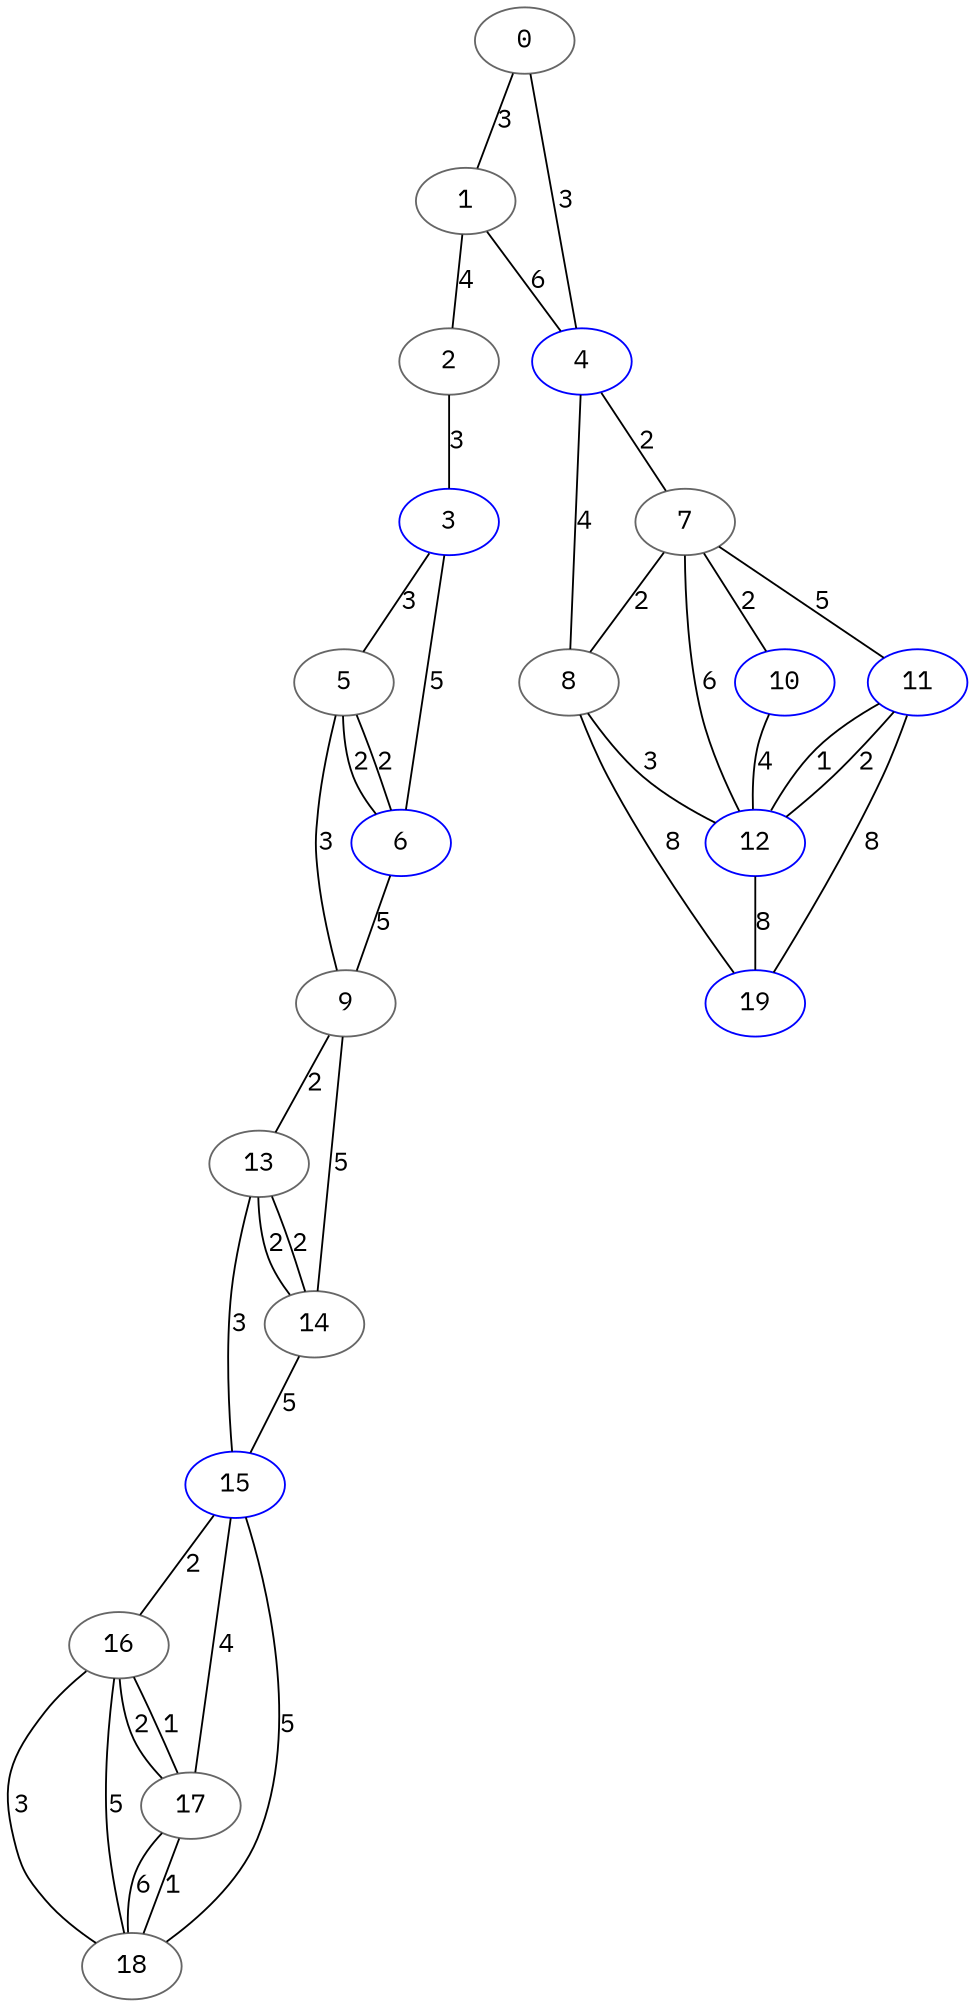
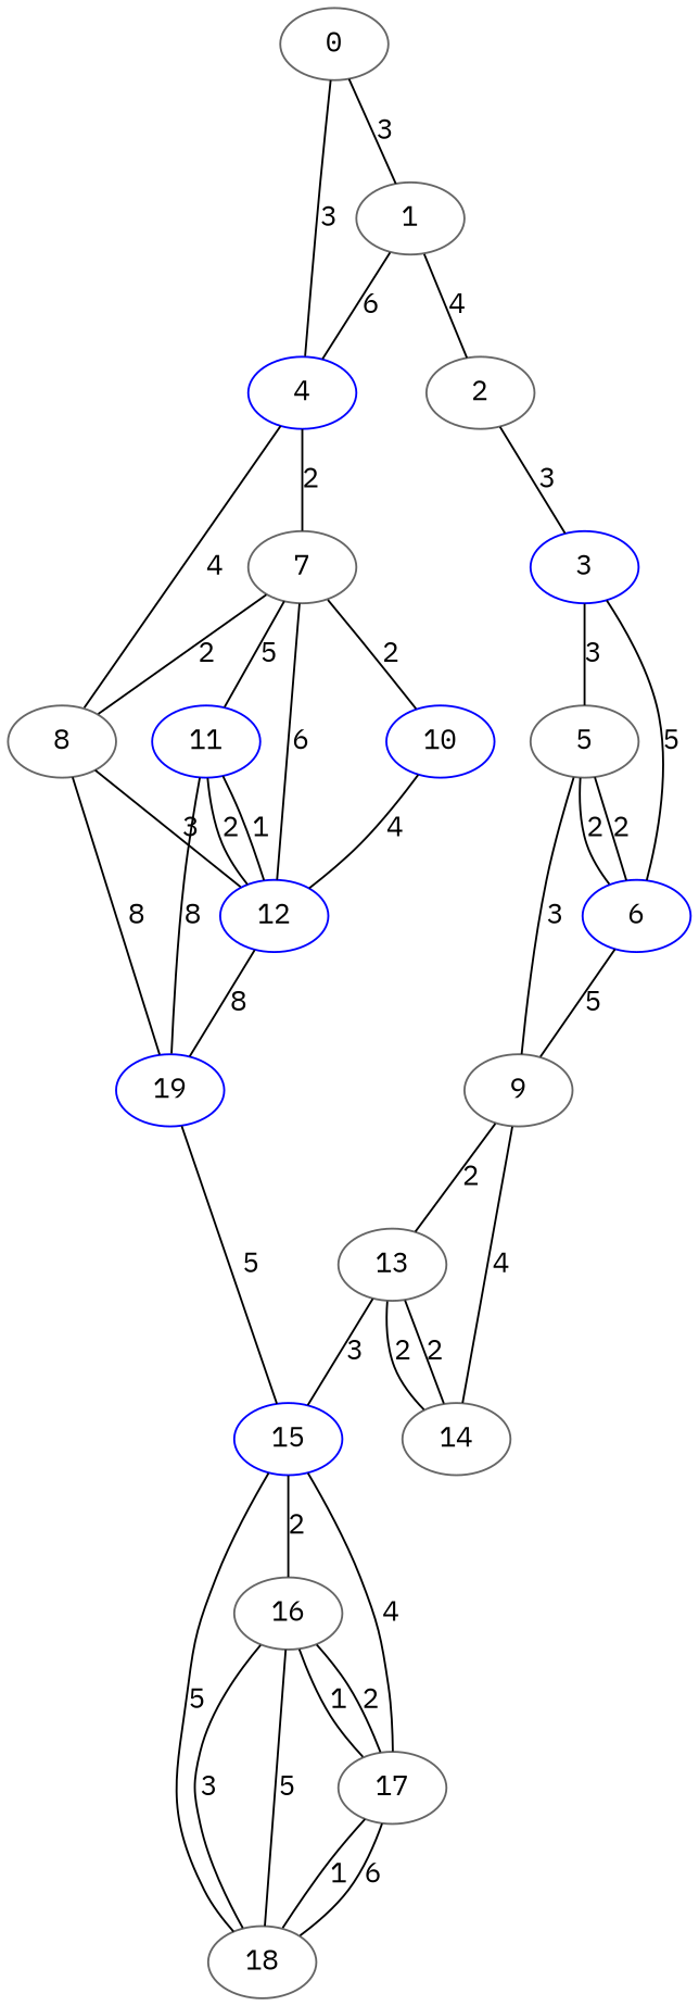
  graph {
    fontname="IBM Plex Mono"
    node [color=gray40 fontname="IBM Plex Mono" weight=1]
    edge [fontname="IBM Plex Mono"]
    0
    1
    4 [color=blue]
    2
    7
    8
    3 [color=blue]
    5
    6 [color=blue]
    9
    10 [color=blue]
    11 [color=blue]
    12 [color=blue]
    19 [color=blue weight=4]
    13
    14
    15 [color=blue]
    16
    17
    18
    0 -- 1 [label=3]
    0 -- 4 [label=3]
    1 -- 4 [label=6]
    1 -- 2 [label=4]
    4 -- 7 [label=2]
    4 -- 8 [label=4]
    2 -- 3 [label=3]
    7 -- 8 [label=2]
    7 -- 10 [label=2]
    7 -- 11 [label=5]
    7 -- 12 [label=6]
    8 -- 12 [label=3]
    8 -- 19 [label=8]
    3 -- 5 [label=3]
    3 -- 6 [label=5]
    5 -- 6 [label=2]
    5 -- 6 [label=2]
    5 -- 9 [label=3]
    6 -- 9 [label=5]
    9 -- 13 [label=2]
-   9 -- 14 [label=5]
+   9 -- 14 [label=4]
    10 -- 12 [label=4]
    11 -- 12 [label=1]
    11 -- 12 [label=2]
    11 -- 19 [label=8]
    12 -- 19 [label=8]
    13 -- 14 [label=2]
    13 -- 14 [label=2]
    13 -- 15 [label=3]
-   14 -- 15 [label=5]
+   19 -- 15 [label=5]
    15 -- 16 [label=2]
    15 -- 17 [label=4]
    15 -- 18 [label=5]
    16 -- 17 [label=2]
    16 -- 17 [label=1]
    16 -- 18 [label=3]
    16 -- 18 [label=5]
    17 -- 18 [label=1]
    17 -- 18 [label=6]
  }
